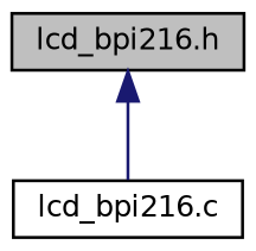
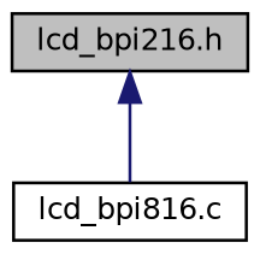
  digraph {
    node [color=black fontname=Helvetica fontsize=10 shape=record style=filled]
    n1 [fillcolor=grey75 fontcolor=black height=0.2 label="lcd_bpi216.h" width=0.4]
-   n2 [fillcolor=white height=0.2 label="lcd_bpi216.c" width=0.4]
+   n2 [fillcolor=white height=0.2 label="lcd_bpi816.c" width=0.4]
    n1 -> n2 [color=midnightblue dir=back fontname=Helvetica fontsize=10 labelfontname=Helvetica labelfontsize=10 style=solid]
  }
